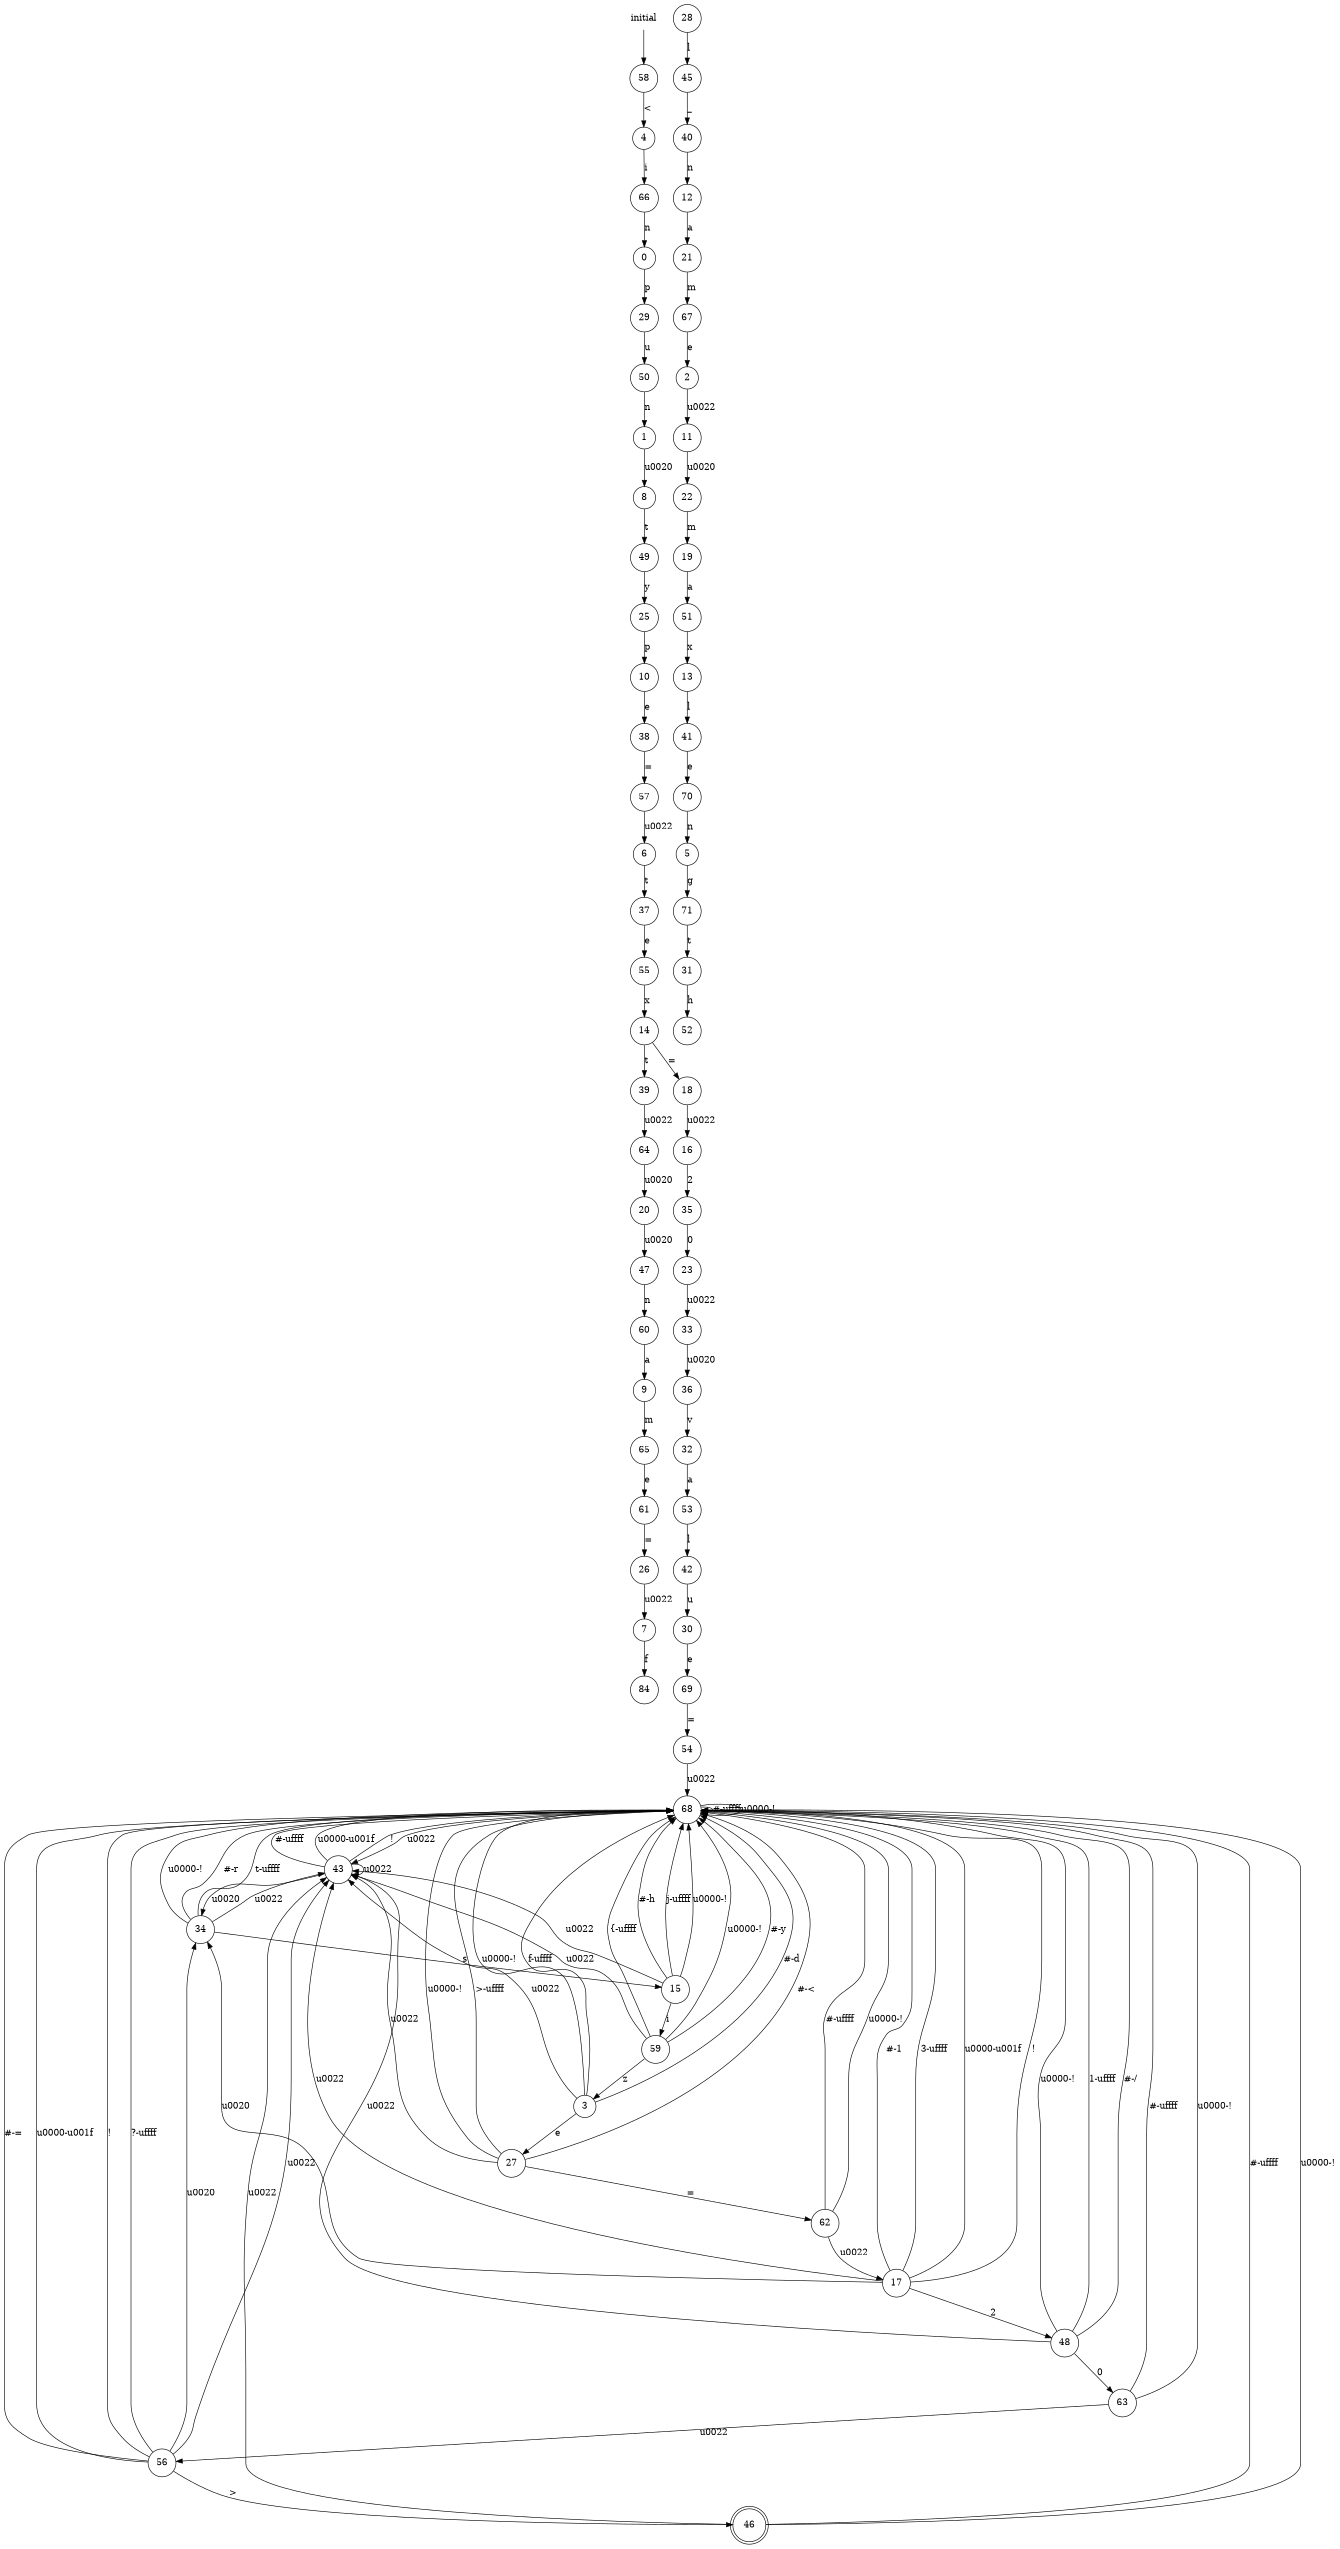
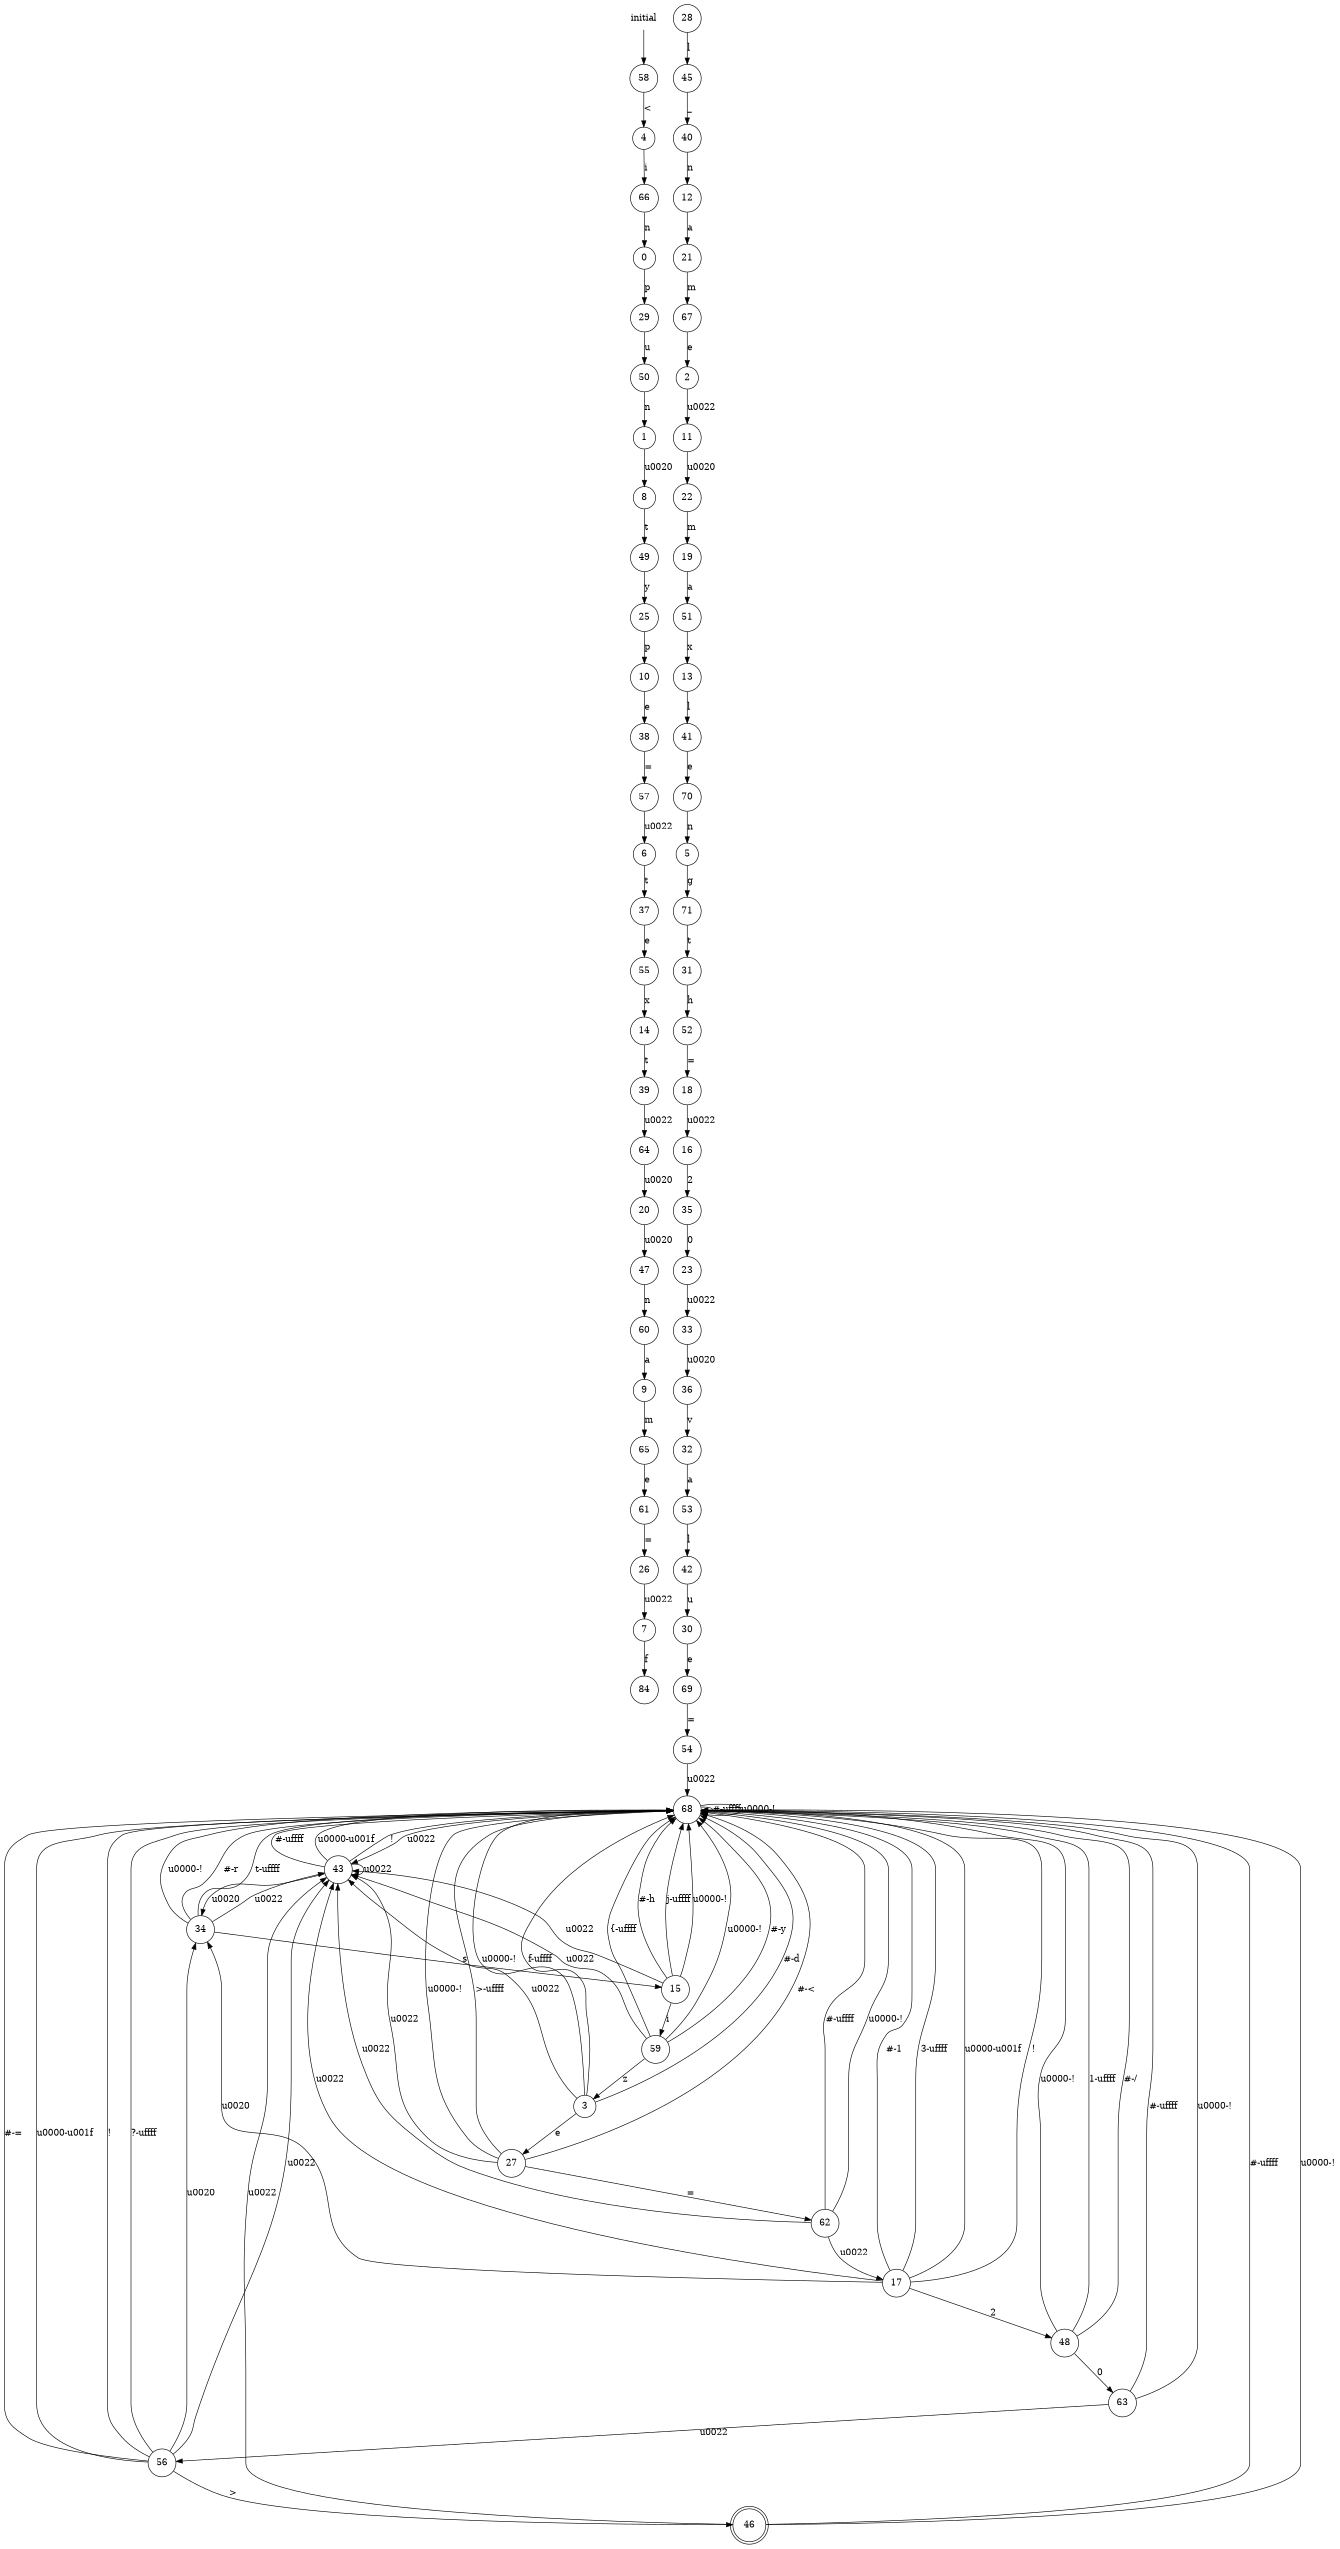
  digraph {
    rankdir=TB
    node [shape=circle]
    0
    29
    50
    1
    8
    49
    25
    2
    11
    22
    19
    3
    43
    68
    27
    34
    62
    15
    17
    4
    66
    5
    71
    31
    52
    6
    37
    55
    14
    n30 [label=84]
    7
    10
    9
    65
    61
    26
    38
    57
    51
    12
    21
    67
    13
    41
    70
    39
    64
    20
    59
    16
    35
    23
    33
    48
    63
    56
    18
    47
    60
    36
    32
    28
    45
    40
    30
    69
    54
    53
    42
    46 [shape=doublecircle]
    58
    initial [shape=plaintext]
    0 -> 29 [label=p]
    29 -> 50 [label=u]
    50 -> 1 [label=n]
    1 -> 8 [label="\u0020"]
    8 -> 49 [label=t]
    49 -> 25 [label=y]
    25 -> 10 [label=p]
    2 -> 11 [label="\u0022"]
    11 -> 22 [label="\u0020"]
    22 -> 19 [label=m]
    19 -> 51 [label=a]
    3 -> 43 [label="\u0022"]
    3 -> 68 [label="\u0000-!"]
    3 -> 68 [label="f-\uffff"]
    3 -> 68 [label="#-d"]
    3 -> 27 [label=e]
    43 -> 43 [label="\u0022"]
    43 -> 68 [label="#-\uffff"]
    43 -> 68 [label="\u0000-\u001f"]
    43 -> 68 [label="!"]
    43 -> 34 [label="\u0020"]
    68 -> 43 [label="\u0022"]
    68 -> 68 [label="#-\uffff"]
    68 -> 68 [label="\u0000-!"]
    27 -> 43 [label="\u0022"]
    27 -> 68 [label="#-<"]
    27 -> 68 [label="\u0000-!"]
    27 -> 68 [label=">-\uffff"]
    27 -> 62 [label="="]
    34 -> 43 [label="\u0022"]
    34 -> 68 [label="\u0000-!"]
    34 -> 68 [label="#-r"]
    34 -> 68 [label="t-\uffff"]
    34 -> 15 [label=s]
    62 -> 68 [label="#-\uffff"]
    62 -> 68 [label="\u0000-!"]
    62 -> 17 [label="\u0022"]
    15 -> 43 [label="\u0022"]
    15 -> 68 [label="\u0000-!"]
    15 -> 68 [label="#-h"]
    15 -> 68 [label="j-\uffff"]
    15 -> 59 [label=i]
    17 -> 43 [label="\u0022"]
    17 -> 68 [label="#-1"]
    17 -> 68 [label="3-\uffff"]
    17 -> 68 [label="\u0000-\u001f"]
    17 -> 68 [label="!"]
    17 -> 34 [label="\u0020"]
    17 -> 48 [label=2]
    4 -> 66 [label=i]
    66 -> 0 [label=n]
    5 -> 71 [label=g]
    71 -> 31 [label=t]
    31 -> 52 [label=h]
-   14 -> 18 [label="="]
+   52 -> 18 [label="="]
    6 -> 37 [label=t]
    37 -> 55 [label=e]
    55 -> 14 [label=x]
    14 -> 39 [label=t]
    7 -> n30 [label=f]
    10 -> 38 [label=e]
    9 -> 65 [label=m]
    65 -> 61 [label=e]
    61 -> 26 [label="="]
    26 -> 7 [label="\u0022"]
    38 -> 57 [label="="]
    57 -> 6 [label="\u0022"]
    51 -> 13 [label=x]
    12 -> 21 [label=a]
    21 -> 67 [label=m]
    67 -> 2 [label=e]
    13 -> 41 [label=l]
    41 -> 70 [label=e]
    70 -> 5 [label=n]
    39 -> 64 [label="\u0022"]
    64 -> 20 [label="\u0020"]
    20 -> 47 [label="\u0020"]
    59 -> 3 [label=z]
    59 -> 43 [label="\u0022"]
    59 -> 68 [label="\u0000-!"]
    59 -> 68 [label="#-y"]
    59 -> 68 [label="{-\uffff"]
    16 -> 35 [label=2]
    35 -> 23 [label=0]
    23 -> 33 [label="\u0022"]
    33 -> 36 [label="\u0020"]
-   48 -> 43 [label="\u0022"]
+   62 -> 43 [label="\u0022"]
    48 -> 68 [label="\u0000-!"]
    48 -> 68 [label="1-\uffff"]
    48 -> 68 [label="#-/"]
    48 -> 63 [label=0]
    63 -> 68 [label="#-\uffff"]
    63 -> 68 [label="\u0000-!"]
    63 -> 56 [label="\u0022"]
    56 -> 43 [label="\u0022"]
    56 -> 68 [label="#-="]
    56 -> 68 [label="\u0000-\u001f"]
    56 -> 68 [label="!"]
    56 -> 68 [label="?-\uffff"]
    56 -> 34 [label="\u0020"]
    56 -> 46 [label=">"]
    18 -> 16 [label="\u0022"]
    47 -> 60 [label=n]
    60 -> 9 [label=a]
    36 -> 32 [label=v]
    32 -> 53 [label=a]
    28 -> 45 [label=l]
    45 -> 40 [label=_]
    40 -> 12 [label=n]
    30 -> 69 [label=e]
    69 -> 54 [label="="]
    54 -> 68 [label="\u0022"]
    53 -> 42 [label=l]
    42 -> 30 [label=u]
    46 -> 43 [label="\u0022"]
    46 -> 68 [label="#-\uffff"]
    46 -> 68 [label="\u0000-!"]
    58 -> 4 [label="<"]
    initial -> 58
  }
